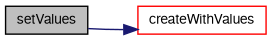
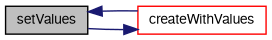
  digraph {
    rankdir=LR
    node [fontname=FreeSans fontsize=10 shape=record]
    edge [color=midnightblue fontname=FreeSans fontsize=10 labelfontname=FreeSans labelfontsize=10 style=solid]
    n1 [color=black fillcolor=grey75 fontcolor=black height=0.2 label=setValues style=filled width=0.4]
    n2 [color=red height=0.2 label=createWithValues width=0.4]
    n1 -> n2
+   n2 -> n1
  }
